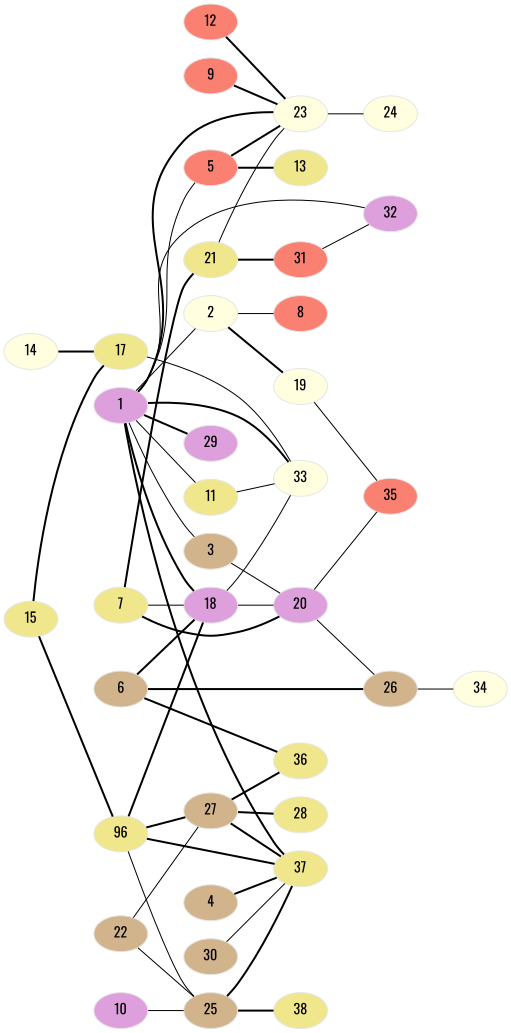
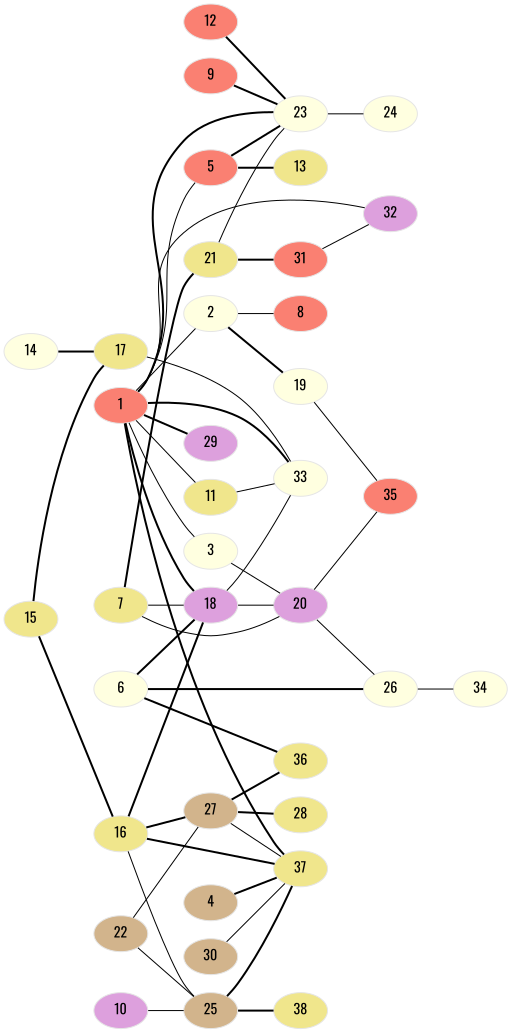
  graph {
    fontname=Oswald
    rankdir=LR
    node [color=gray90 fillcolor=khaki fontname=Oswald style=filled]
    edge [fontname=Oswald style=bold weight=1.0]
-   1 [fillcolor=plum]
+   1 [fillcolor=salmon]
    2 [fillcolor=lightyellow]
-   3 [fillcolor=tan]
+   3 [fillcolor=lightyellow]
    5 [fillcolor=salmon]
    11
    18 [fillcolor=plum]
    23 [fillcolor=lightyellow]
    29 [fillcolor=plum]
    32 [fillcolor=plum]
    33 [fillcolor=lightyellow]
    37
    8 [fillcolor=salmon]
    19 [fillcolor=lightyellow]
    20 [fillcolor=plum]
    13
    24 [fillcolor=lightyellow]
    35 [fillcolor=salmon]
-   26 [fillcolor=tan]
+   26 [fillcolor=lightyellow]
    4 [fillcolor=tan]
-   6 [fillcolor=tan]
+   6 [fillcolor=lightyellow]
    36
    34 [fillcolor=lightyellow]
    27 [fillcolor=tan]
    28
    7
    21
    31 [fillcolor=salmon]
    9 [fillcolor=salmon]
    10 [fillcolor=plum]
    25 [fillcolor=tan]
    38
    12 [fillcolor=salmon]
    14 [fillcolor=lightyellow]
    17
    15
-   16 [label=96]
+   16
    22 [fillcolor=tan]
    30 [fillcolor=tan]
    1 -- 2 [style=solid]
    1 -- 3 [style=solid]
    1 -- 5 [style=solid]
    1 -- 11 [style=solid]
    1 -- 18
    1 -- 23 [weight=2.0]
    1 -- 29
    1 -- 32 [style=solid weight=2.0]
    1 -- 33
    1 -- 37
    2 -- 8 [style=solid]
    2 -- 19
    3 -- 20 [style=solid]
    5 -- 23
    5 -- 13
    11 -- 33 [style=solid]
    18 -- 33 [style=solid]
    18 -- 20 [style=solid]
    23 -- 24 [style=solid]
    19 -- 35 [style=solid]
    20 -- 35 [style=solid]
    20 -- 26 [style=solid]
    26 -- 34 [style=solid]
    4 -- 37
    6 -- 18
    6 -- 26 [weight=2.0]
    6 -- 36
-   27 -- 37
+   27 -- 37 [style=solid]
    27 -- 36
    27 -- 28
    7 -- 18 [style=solid]
-   7 -- 20
+   7 -- 20 [style=solid]
    7 -- 21
    21 -- 23 [style=solid weight=2.0]
    21 -- 31
    31 -- 32 [style=solid]
    9 -- 23
    10 -- 25 [style=solid]
    25 -- 37
    25 -- 38
    12 -- 23
    14 -- 17
    17 -- 33 [style=solid]
    15 -- 17
    15 -- 16
    16 -- 18
    16 -- 37 [weight=2.0]
    16 -- 27
    16 -- 25 [style=solid]
    22 -- 27 [style=solid]
    22 -- 25 [style=solid]
    30 -- 37 [style=solid]
  }
